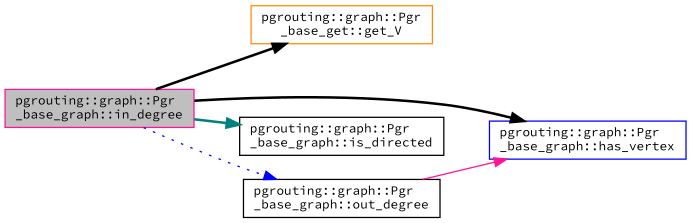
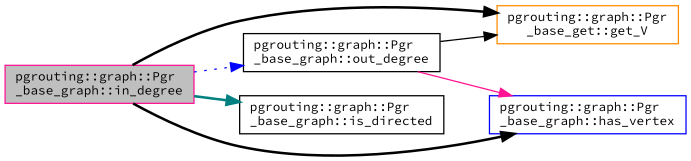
  digraph {
    fontname="Source Code Pro"
    rankdir=LR
    node [color=black fillcolor=white fontname="Source Code Pro" fontsize=10 shape=record style=filled]
    edge [color=black fontname="Source Code Pro" fontsize=10 labelfontname=Helvetica labelfontsize=10 style=bold]
    n1 [color=deeppink fillcolor=grey75 fontcolor=black height=0.2 label="pgrouting::graph::Pgr\l_base_graph::in_degree" width=0.4]
    n2 [color=darkorange height=0.2 label="pgrouting::graph::Pgr\l_base_get::get_V" width=0.4]
    n3 [color=blue height=0.2 label="pgrouting::graph::Pgr\l_base_graph::has_vertex" width=0.4]
    n4 [height=0.2 label="pgrouting::graph::Pgr\l_base_graph::is_directed" width=0.4]
    n5 [height=0.2 label="pgrouting::graph::Pgr\l_base_graph::out_degree" width=0.4]
    n1 -> n2
    n1 -> n3
    n1 -> n4 [color=teal]
    n1 -> n5 [color=blue style=dotted]
+   n5 -> n2 [style=solid]
    n5 -> n3 [color=deeppink style=solid]
  }
